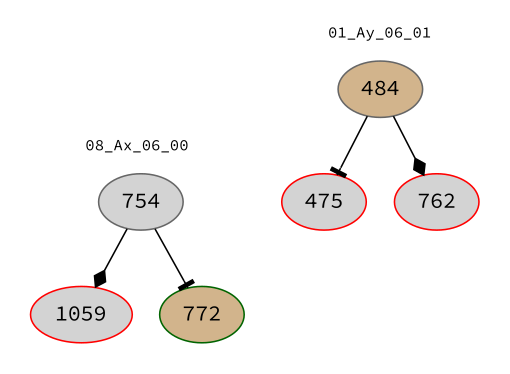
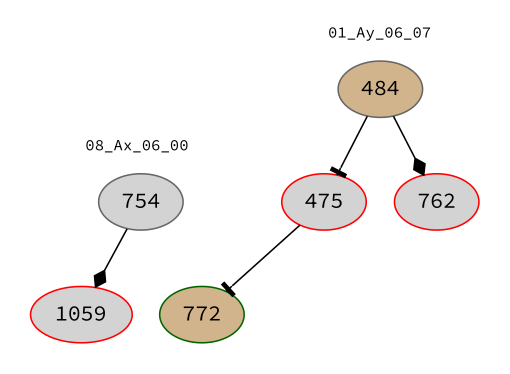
  digraph {
    fontname="Source Code Pro"
    node [color=red fillcolor=lightgrey fontname="Source Code Pro" style=filled]
    edge [arrowhead=tee color=black fontname="Source Code Pro"]
    n1 [color=gray40 label=754]
    n2 [color=darkgreen fillcolor=tan label=772]
    n3 [label=1059]
    n4 [color=gray40 fillcolor=tan label=484]
    n5 [label=475]
    n6 [label=762]
    subgraph cluster_1 {
      color=white
      fontsize=10
      label="08_Ax_06_00"
      n1
      n2
      n3
    }
    subgraph cluster_2 {
      color=white
      fontsize=10
-     label="01_Ay_06_01"
+     label="01_Ay_06_07"
      n4
      n5
      n6
    }
-   n1 -> n2
+   n5 -> n2
    n1 -> n3 [arrowhead=diamond]
    n4 -> n5
    n4 -> n6 [arrowhead=diamond]
  }
